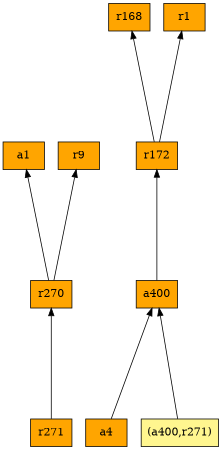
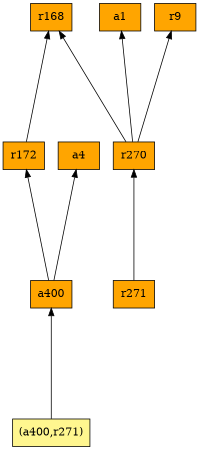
  digraph {
    rankdir=BT
    ranksep=2.0
    node [fillcolor=orange shape=record style=filled]
    n1 [label="{a1}"]
    n2 [label="{r270}"]
    n3 [label="{r168}"]
    n4 [label="{r9}"]
    n5 [label="{r271}"]
    n6 [label="{r172}"]
-   n7 [label="{r1}"]
    n8 [label="{a4}"]
    n9 [fillcolor=khaki1 label="{(a400,r271)}"]
    n10 [label="{a400}"]
    n2 -> n1
+   n2 -> n3
    n2 -> n4
    n5 -> n2
    n6 -> n3
-   n6 -> n7
    n9 -> n10
    n10 -> n6
-   n8 -> n10
+   n10 -> n8
  }
